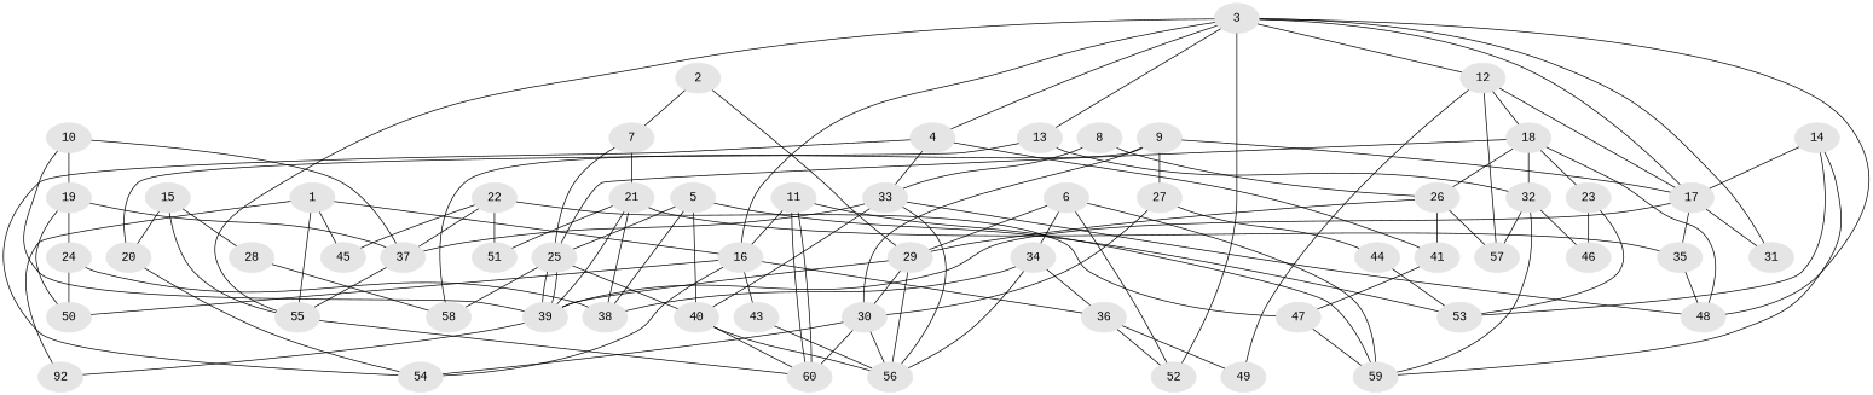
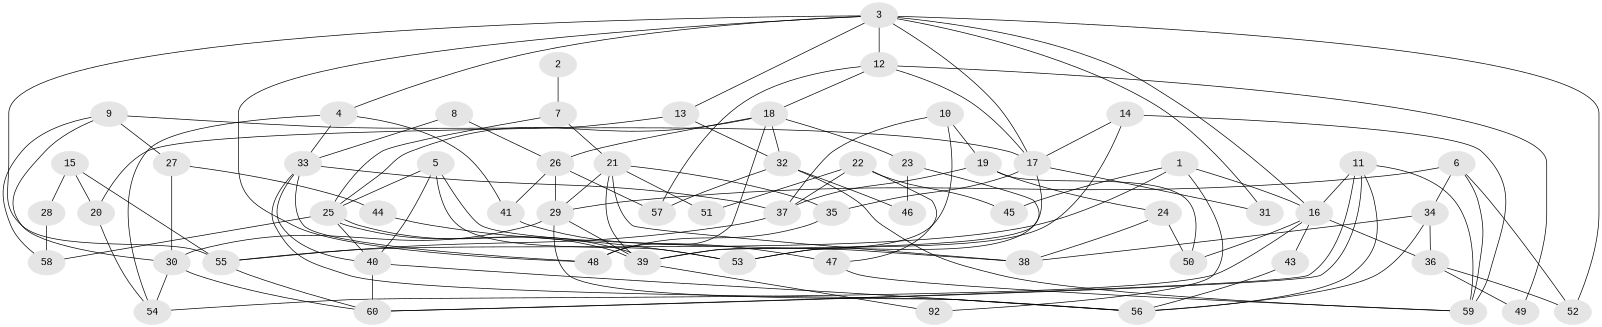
  graph {
    fontname="Liberation Mono"
    node [color=gray90 fontname="Liberation Mono" style=filled]
    edge [fontname="Liberation Mono"]
    1
    16
    n3 [label=92]
    45
    55
    54
    36
    43
    50
    60
    2
    7
    29
    25
    21
    30
    39
    56
    3
    4
    12
    13
    17
    31
    48
    52
    33
    41
    18
    49
    57
    20
    32
    35
    40
    37
    47
    5
    38
    53
    58
    6
    34
    59
    51
    8
    26
    9
    27
    44
    10
    19
    24
    11
    23
    46
    14
    15
    28
    22
    1 -- 16
    1 -- n3
    1 -- 45
    1 -- 55
    16 -- 54
    16 -- 36
    16 -- 43
    16 -- 50
    55 -- 60
    36 -- 52
    36 -- 49
    43 -- 56
    2 -- 7
-   2 -- 29
+   21 -- 29
    7 -- 25
    7 -- 21
    29 -- 30
    29 -- 39
    29 -- 56
    25 -- 39
    25 -- 39
    25 -- 40
    25 -- 58
    21 -- 39
    21 -- 35
    21 -- 38
    21 -- 51
    30 -- 54
    30 -- 60
-   30 -- 56
+   11 -- 56
    39 -- n3
    3 -- 16
    3 -- 55
    3 -- 4
    3 -- 12
    3 -- 13
    3 -- 17
    3 -- 31
    3 -- 48
    3 -- 52
    4 -- 54
    4 -- 33
    4 -- 41
    12 -- 17
    12 -- 18
    12 -- 49
    12 -- 57
    13 -- 20
    13 -- 32
    17 -- 39
    17 -- 31
    17 -- 35
    33 -- 56
    33 -- 48
    33 -- 40
    33 -- 37
    41 -- 47
    18 -- 25
    18 -- 48
    18 -- 32
    18 -- 26
    18 -- 23
    20 -- 54
    32 -- 57
    32 -- 59
    32 -- 46
    35 -- 48
    40 -- 60
    40 -- 56
    37 -- 55
    47 -- 59
    5 -- 25
    5 -- 40
    5 -- 38
    5 -- 53
    6 -- 29
    6 -- 52
    6 -- 34
    6 -- 59
    34 -- 36
    34 -- 56
    34 -- 38
    8 -- 33
    8 -- 26
    26 -- 29
    26 -- 41
    26 -- 57
    9 -- 30
    9 -- 17
    9 -- 58
    9 -- 27
    27 -- 30
    27 -- 44
    44 -- 53
    10 -- 39
    10 -- 37
    10 -- 19
    19 -- 50
    19 -- 37
    19 -- 24
    24 -- 50
    24 -- 38
    11 -- 16
    11 -- 60
    11 -- 60
    11 -- 59
    23 -- 53
    23 -- 46
    14 -- 17
    14 -- 53
    14 -- 59
    15 -- 55
    15 -- 20
    15 -- 28
    28 -- 58
    22 -- 45
    22 -- 37
    22 -- 47
    22 -- 51
  }
